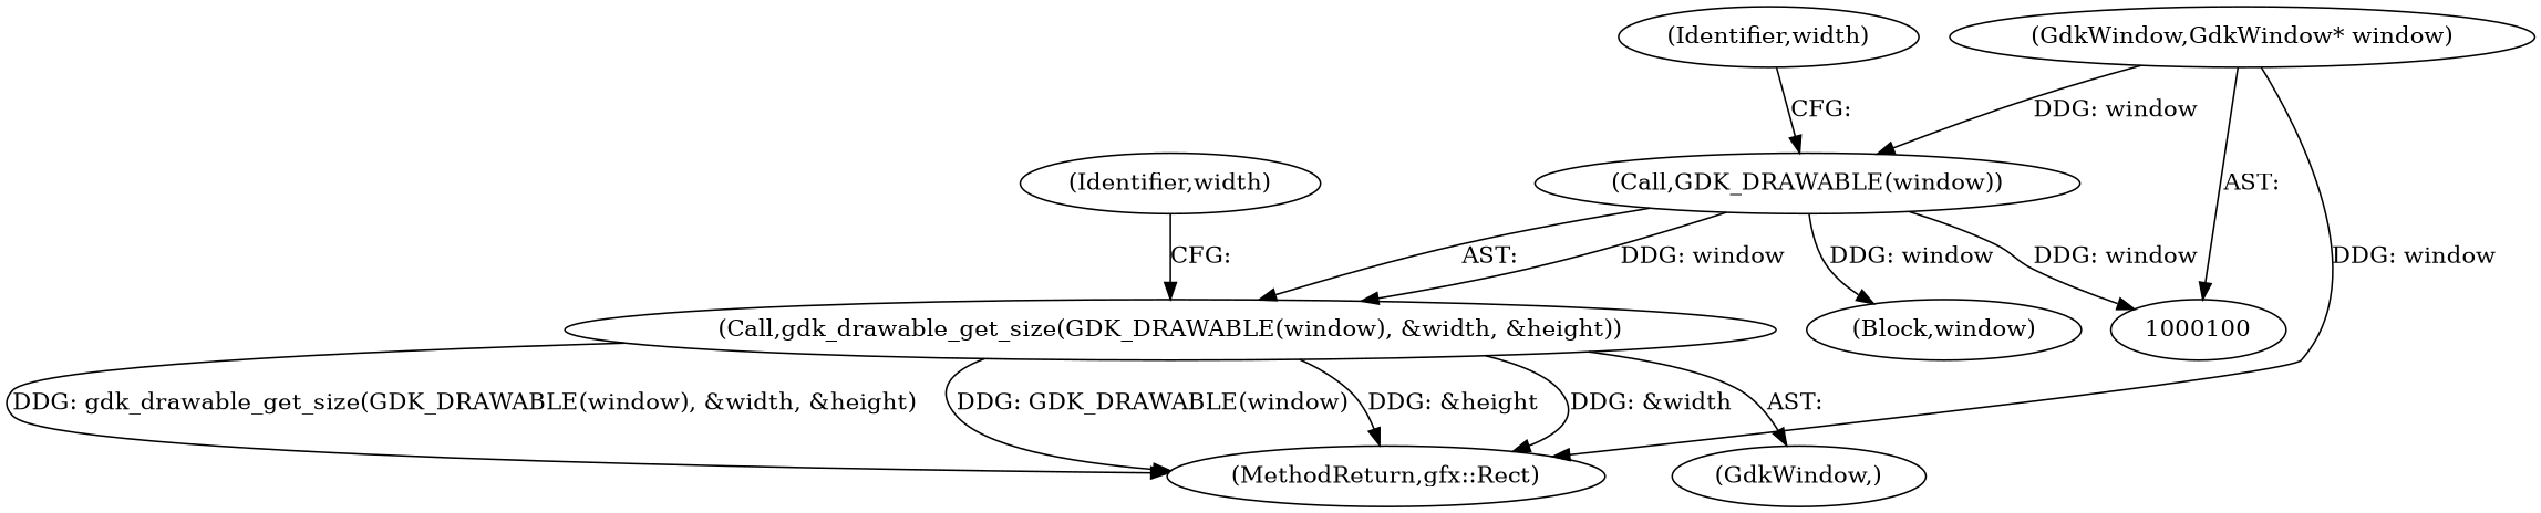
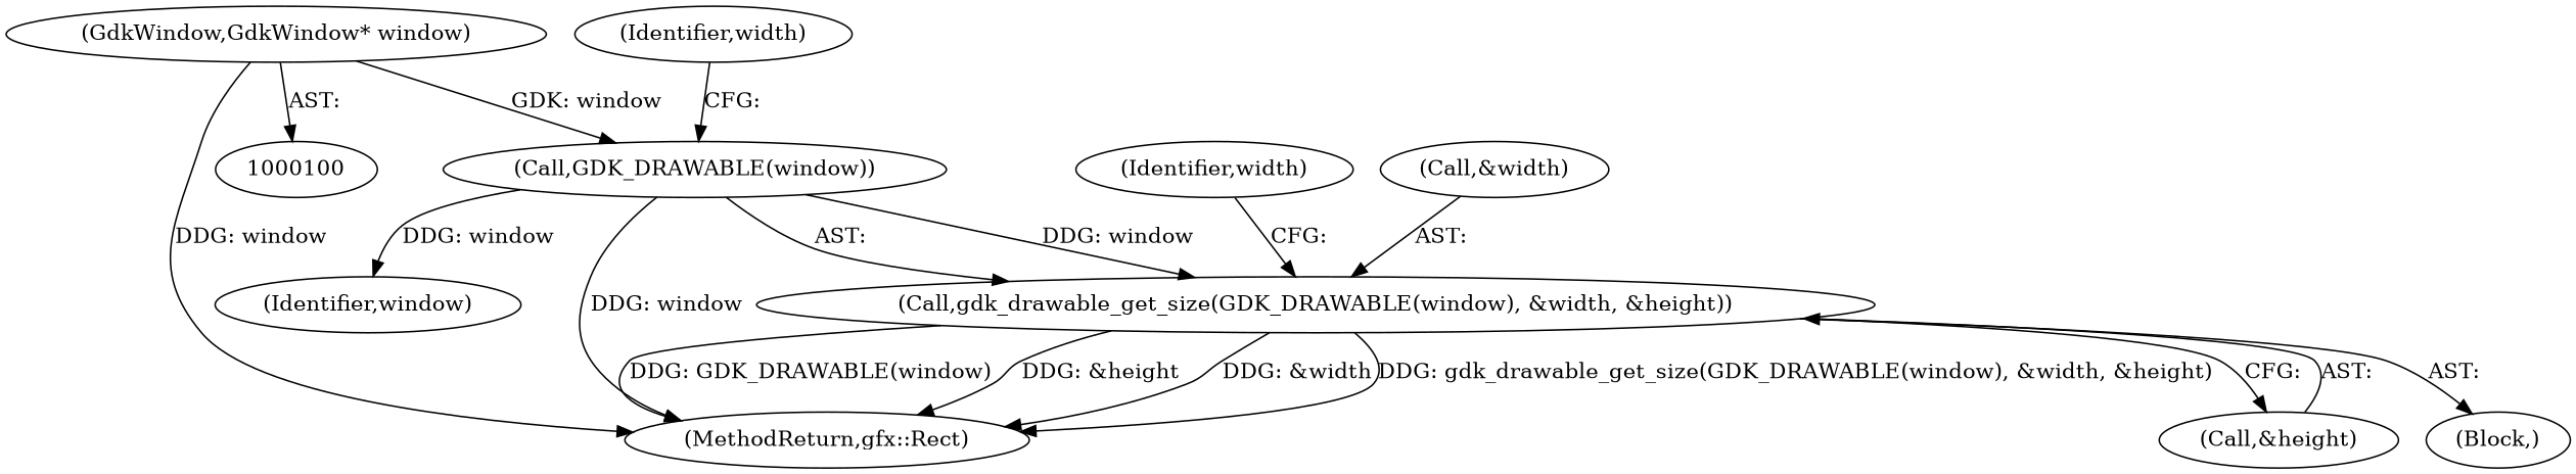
  digraph {
    n1 [label="(GdkWindow,GdkWindow* window)"]
    n2 [label="(Call,GDK_DRAWABLE(window))"]
    n3 [label="(MethodReturn,gfx::Rect)"]
    1000100
    n5 [label="(Call,gdk_drawable_get_size(GDK_DRAWABLE(window), &width, &height))"]
-   n6 [label="(Block,window)"]
-   n8 [label="(GdkWindow,)"]
+   n6 [label="(Identifier,window)"]
+   n7 [label="(Call,&height)"]
+   n8 [label="(Block,)"]
    n9 [label="(Identifier,width)"]
    n10 [label="(Identifier,width)"]
-   n1 -> n2 [label="DDG: window"]
+   n11 [label="(Call,&width)"]
+   n1 -> n2 [label="GDK: window"]
    n1 -> n3 [label="DDG: window"]
    n1 -> 1000100 [label="AST: "]
-   n2 -> 1000100 [label="DDG: window"]
+   n2 -> n3 [label="DDG: window"]
    n2 -> n5 [label="AST: "]
    n2 -> n5 [label="DDG: window"]
    n2 -> n6 [label="DDG: window"]
    n5 -> n3 [label="DDG: &width"]
    n5 -> n3 [label="DDG: gdk_drawable_get_size(GDK_DRAWABLE(window), &width, &height)"]
    n5 -> n3 [label="DDG: GDK_DRAWABLE(window)"]
    n5 -> n3 [label="DDG: &height"]
+   n5 -> n7 [label="CFG: "]
    n5 -> n8 [label="AST: "]
+   n7 -> n5 [label="AST: "]
    n9 -> n5 [label="CFG: "]
    n10 -> n2 [label="CFG: "]
+   n11 -> n5 [label="AST: "]
  }
